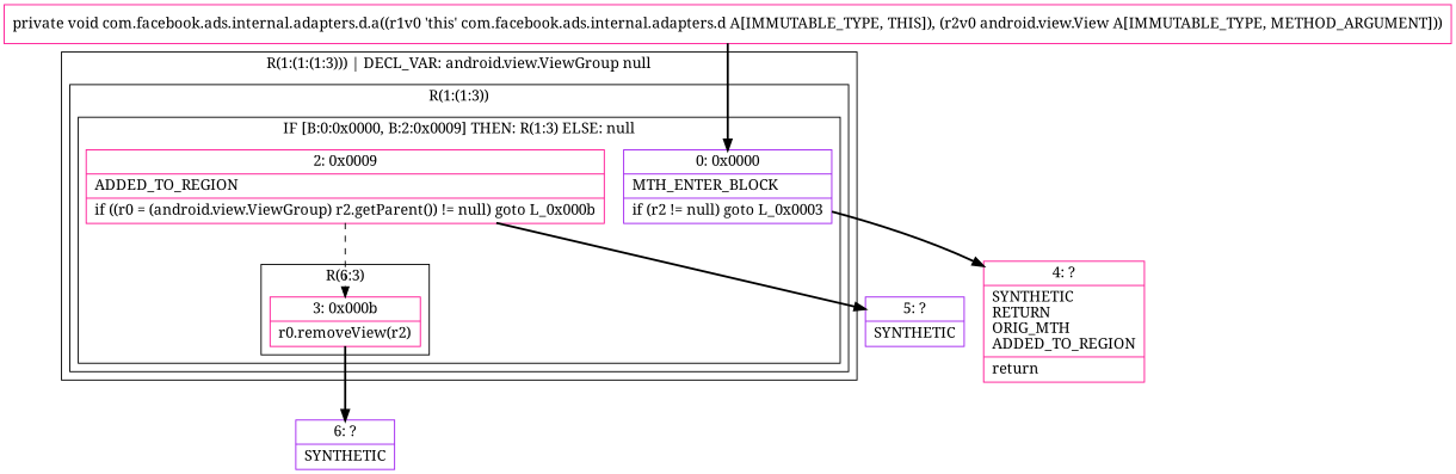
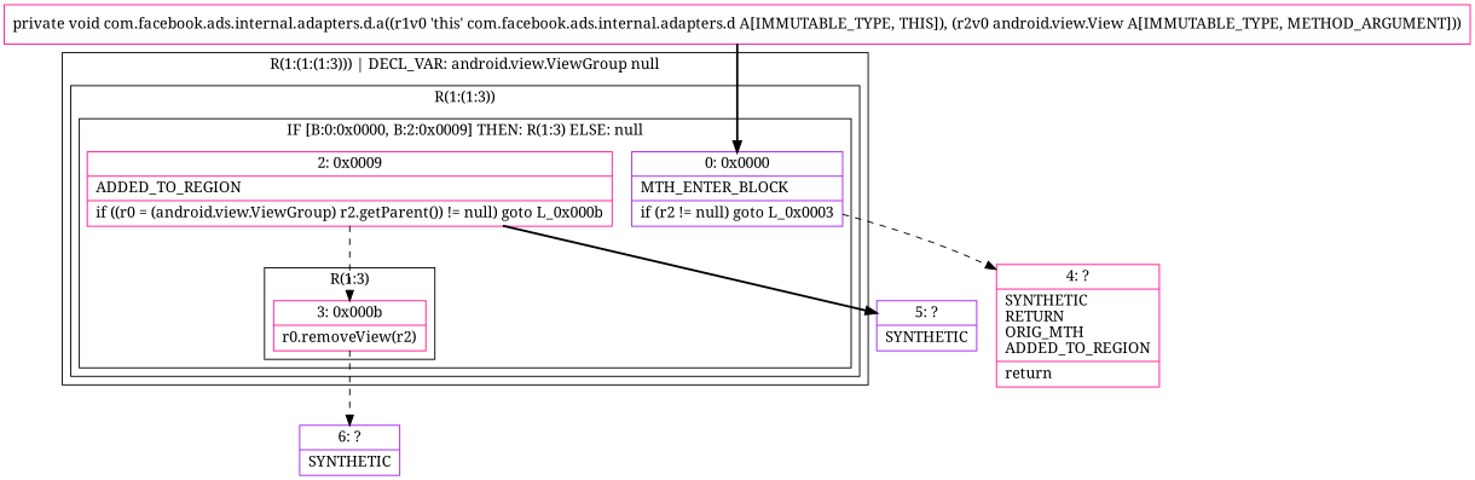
  digraph {
    fontname="Noto Serif"
    node [color=deeppink fontname="Noto Serif" shape=record]
    edge [fontname="Noto Serif" style=bold]
    n1 [label="{3\:\ 0x000b|r0.removeView(r2)\l}"]
    n2 [color=purple label="{0\:\ 0x0000|MTH_ENTER_BLOCK\l|if (r2 != null) goto L_0x0003\l}"]
    n3 [label="{2\:\ 0x0009|ADDED_TO_REGION\l|if ((r0 = (android.view.ViewGroup) r2.getParent()) != null) goto L_0x000b\l}"]
    n4 [color=purple label="{6\:\ ?|SYNTHETIC\l}"]
    n5 [label="{4\:\ ?|SYNTHETIC\lRETURN\lORIG_MTH\lADDED_TO_REGION\l|return\l}"]
    n6 [color=purple label="{5\:\ ?|SYNTHETIC\l}"]
    n7 [label="{private void com.facebook.ads.internal.adapters.d.a((r1v0 'this' com.facebook.ads.internal.adapters.d A[IMMUTABLE_TYPE, THIS]), (r2v0 android.view.View A[IMMUTABLE_TYPE, METHOD_ARGUMENT])) }"]
    subgraph cluster_1 {
      label="R(1:(1:(1:3))) | DECL_VAR: android.view.ViewGroup null\l"
      subgraph cluster_2 {
        label="R(1:(1:3))"
        subgraph cluster_3 {
          label="IF [B:0:0x0000, B:2:0x0009] THEN: R(1:3) ELSE: null"
          n2
          n3
          subgraph cluster_4 {
-           label="R(6:3)"
+           label="R(1:3)"
            n1
          }
        }
      }
    }
-   n1 -> n4
-   n2 -> n5
+   n1 -> n4 [style=dashed]
+   n2 -> n5 [style=dashed]
    n3 -> n1 [style=dashed]
    n3 -> n6
    n7 -> n2
  }
